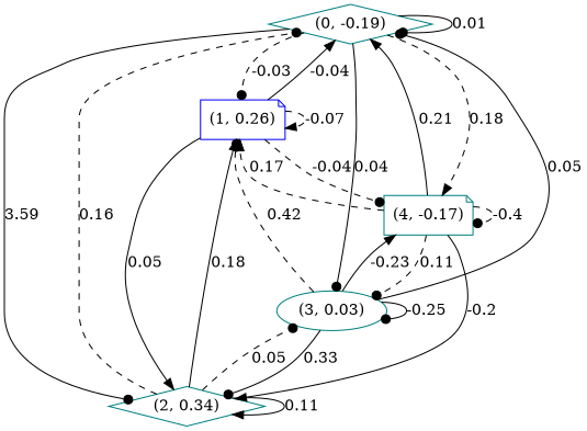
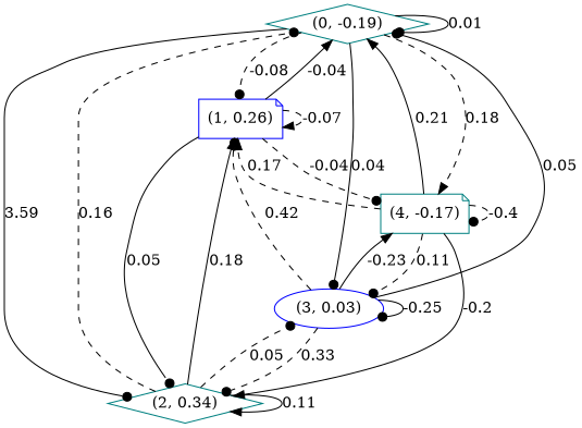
  digraph {
    node [color=teal shape=diamond]
    edge [arrowhead=dot style=solid]
    n1 [label="(0, -0.19)"]
    n2 [color=blue label="(1, 0.26)" shape=note]
    n3 [label="(2, 0.34)"]
-   n4 [label="(3, 0.03)" shape=ellipse]
+   n4 [color=blue label="(3, 0.03)" shape=ellipse]
    n5 [label="(4, -0.17)" shape=note]
    n1 -> n1 [label=0.01]
-   n1 -> n2 [label=-0.03 style=dashed]
+   n1 -> n2 [label=-0.08 style=dashed]
    n1 -> n3 [label=3.59]
    n1 -> n4 [label=0.04]
    n1 -> n5 [arrowhead=normal label=0.18 style=dashed]
    n2 -> n1 [arrowhead=normal label=-0.04]
    n2 -> n2 [arrowhead=normal label=-0.07 style=dashed]
-   n2 -> n3 [arrowhead=normal label=0.05]
+   n2 -> n3 [label=0.05]
    n2 -> n5 [label=-0.04 style=dashed]
    n3 -> n1 [label=0.16 style=dashed]
    n3 -> n2 [arrowhead=normal label=0.18]
    n3 -> n3 [arrowhead=normal label=0.11]
    n3 -> n4 [label=0.05 style=dashed]
    n4 -> n1 [label=0.05]
    n4 -> n2 [label=0.42 style=dashed]
-   n4 -> n3 [label=0.33]
+   n4 -> n3 [label=0.33 style=dashed]
    n4 -> n4 [label=-0.25]
    n4 -> n5 [arrowhead=normal label=-0.23]
    n5 -> n1 [arrowhead=normal label=0.21]
    n5 -> n2 [arrowhead=normal label=0.17 style=dashed]
    n5 -> n3 [arrowhead=normal label=-0.2]
    n5 -> n4 [label=0.11 style=dashed]
    n5 -> n5 [label=-0.4 style=dashed]
  }
